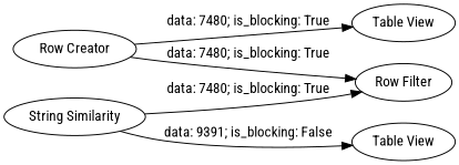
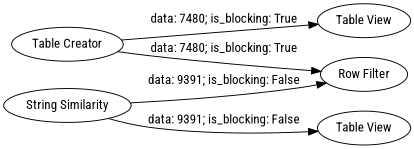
  digraph {
    fontname="Roboto Condensed"
    rankdir=LR
    node [fontname="Roboto Condensed"]
    edge [fontname="Roboto Condensed"]
    n1 [label="Table View"]
    n2 [label="Row Filter"]
-   n3 [label="Row Creator"]
+   n3 [label="Table Creator"]
    n4 [label="String Similarity"]
    n5 [label="Table View"]
    n3 -> n1 [label="data: 7480; is_blocking: True"]
    n3 -> n2 [label="data: 7480; is_blocking: True"]
-   n4 -> n2 [label="data: 7480; is_blocking: True"]
+   n4 -> n2 [label="data: 9391; is_blocking: False"]
    n4 -> n5 [label="data: 9391; is_blocking: False"]
  }
